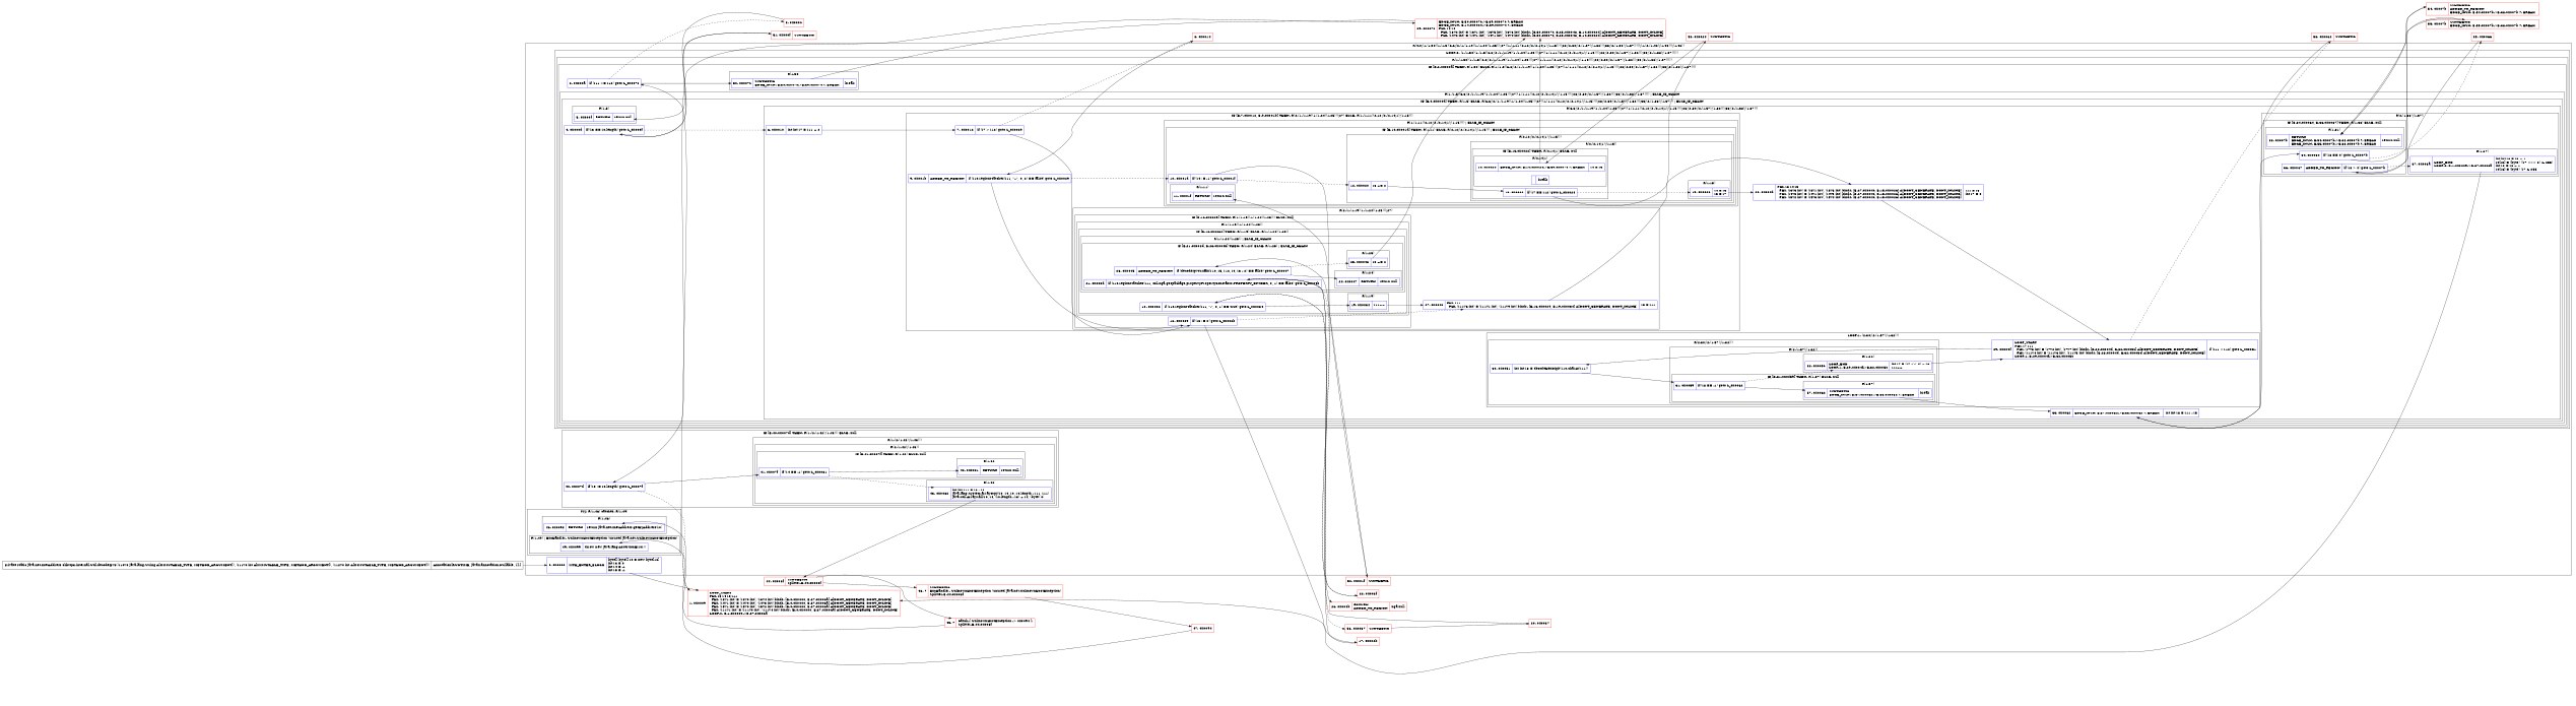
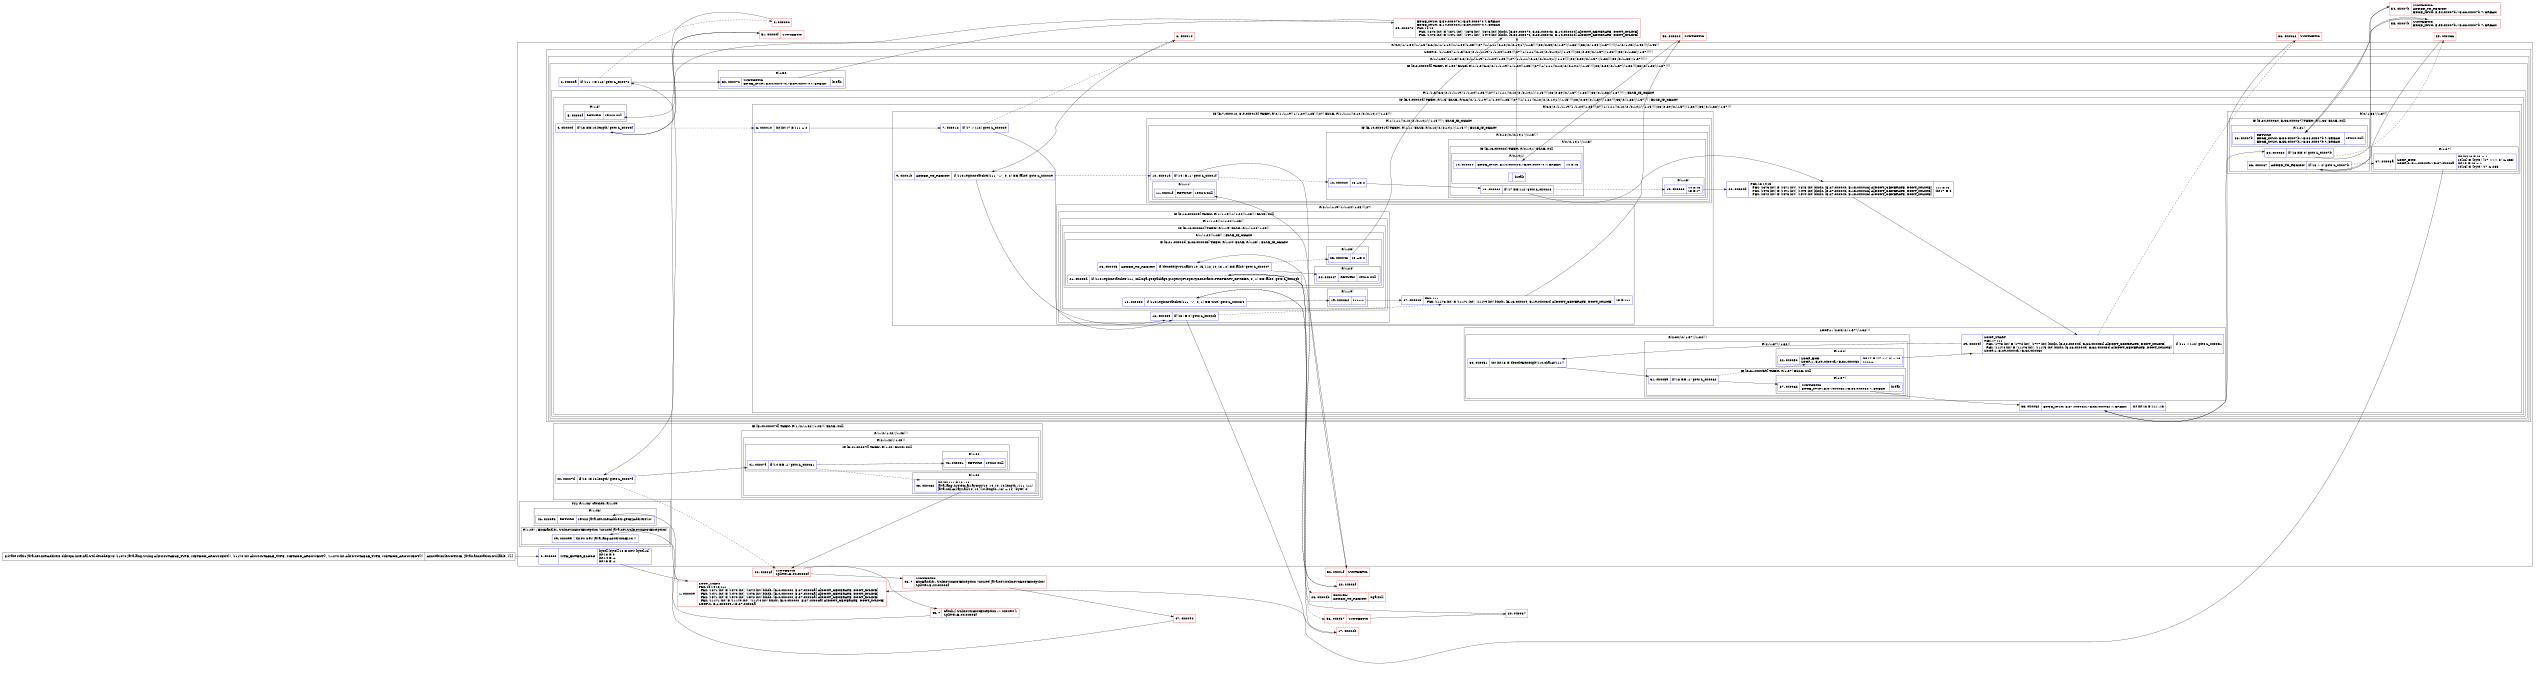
  digraph {
    rankdir=LR
    node [color=blue shape=record]
    n1 [label="{50\:\ 0x007c|SYNTHETIC\lEDGE_INSN: B:50:0x007c\-\>B:39:0x007c ?: BREAK  \l|break\l}"]
    n2 [label="{5\:\ 0x000f|RETURN\l|return null\l}"]
    n3 [label="{19\:\ 0x0034|r11++\l}"]
    n4 [label="{24\:\ 0x0047|RETURN\l|return null\l}"]
    n5 [label="{25\:\ 0x0048|r3 += 2\l}"]
    n6 [label="{21\:\ 0x003d|if (r10.regionMatches(r11, mil.nga.geopackage.property.PropertyConstants.PROPERTY_DIVIDER, 0, 1) == false) goto L_0x004b\l}"]
    n7 [label="{23\:\ 0x0045|ADDED_TO_REGION\l|if (decodeIpv4Suffix(r10, r5, r12, r0, r3 \- 2) == false) goto L_0x0047\l}"]
    n8 [label="{18\:\ 0x0032|if (r10.regionMatches(r11, \":\", 0, 1) == true) goto L_0x0034\l}"]
    n9 [label="{16\:\ 0x0029|if (r3 != 0) goto L_0x002b\l}"]
    n10 [label="{27\:\ 0x004c|PHI: r11 \l  PHI: (r11v6 int) = (r11v1 int), (r11v9 int) binds: [B:16:0x0029, B:19:0x0034] A[DONT_GENERATE, DONT_INLINE]\l|r5 = r11\l}"]
    n11 [label="{11\:\ 0x001f|RETURN\l|return null\l}"]
    n12 [label="{14\:\ 0x0024|EDGE_INSN: B:14:0x0024\-\>B:39:0x007c ?: BREAK  \l|r4 = r3\l}"]
    n13 [label="{|break\l}"]
    n14 [label="{13\:\ 0x0022|if (r7 == r12) goto L_0x0024\l}"]
    n15 [label="{15\:\ 0x0026|r4 = r3\lr5 = r7\l}"]
    n16 [label="{12\:\ 0x0020|r3 += 2\l}"]
    n17 [label="{10\:\ 0x001d|if (r4 != \-1) goto L_0x001f\l}"]
    n18 [label="{7\:\ 0x0012|if (r7 \> r12) goto L_0x0029\l}"]
    n19 [label="{9\:\ 0x001b|ADDED_TO_REGION\l|if (r10.regionMatches(r11, \"::\", 0, 2) == false) goto L_0x0029\l}"]
    n20 [label="{57\:\ 0x0062|SYNTHETIC\lEDGE_INSN: B:57:0x0062\-\>B:33:0x0062 ?: BREAK  \l|break\l}"]
    n21 [label="{31\:\ 0x0059|if (r8 == \-1) goto L_0x0062\l}"]
    n22 [label="{32\:\ 0x005c|LOOP_END\lLOOP:1: B:29:0x004f\-\>B:32:0x005c\l|int r7 = (r7 \<\< 4) + r8\lr11++\l}"]
    n23 [label="{30\:\ 0x0051|int int r8 = decodeHexDigit(r10.charAt(r11))\l}"]
    n24 [label="{29\:\ 0x004f|LOOP_START\lPHI: r7 r11 \l  PHI: (r7v3 int) = (r7v2 int), (r7v7 int) binds: [B:28:0x004d, B:32:0x005c] A[DONT_GENERATE, DONT_INLINE]\l  PHI: (r11v4 int) = (r11v3 int), (r11v5 int) binds: [B:28:0x004d, B:32:0x005c] A[DONT_GENERATE, DONT_INLINE]\lLOOP:1: B:29:0x004f\-\>B:32:0x005c\l|if (r11 \< r12) goto L_0x0051\l}"]
    n25 [label="{38\:\ 0x007b|RETURN\lEDGE_INSN: B:54:0x007b\-\>B:38:0x007b ?: BREAK  \lEDGE_INSN: B:55:0x007b\-\>B:38:0x007b ?: BREAK  \l|return null\l}"]
    n26 [label="{34\:\ 0x0064|if (r8 == 0) goto L_0x007b\l}"]
    n27 [label="{36\:\ 0x0067|ADDED_TO_REGION\l|if (r8 \> 4) goto L_0x007b\l}"]
    n28 [label="{37\:\ 0x006a|LOOP_END\lLOOP:0: B:1:0x0009\-\>B:37:0x006a\l|int int r6 = r3 + 1\lr0[r3] = (byte) ((r7 \>\>\> 8) & 255)\lint r3 = r6 + 1\lr0[r6] = (byte) (r7 & 255)\l}"]
    n29 [label="{6\:\ 0x0010|int int r7 = r11 + 2\l}"]
    n30 [label="{28\:\ 0x004d|PHI: r3 r4 r5 \l  PHI: (r3v3 int) = (r3v1 int), (r3v6 int) binds: [B:27:0x004c, B:15:0x0026] A[DONT_GENERATE, DONT_INLINE]\l  PHI: (r4v3 int) = (r4v1 int), (r4v5 int) binds: [B:27:0x004c, B:15:0x0026] A[DONT_GENERATE, DONT_INLINE]\l  PHI: (r5v2 int) = (r5v3 int), (r5v4 int) binds: [B:27:0x004c, B:15:0x0026] A[DONT_GENERATE, DONT_INLINE]\l|r11 = r5\lint r7 = 0\l}"]
    n31 [label="{33\:\ 0x0062|EDGE_INSN: B:57:0x0062\-\>B:33:0x0062 ?: BREAK  \l|int int r8 = r11 \- r5\l}"]
    n32 [label="{4\:\ 0x000d|if (r3 == r0.length) goto L_0x000f\l}"]
    n33 [label="{2\:\ 0x000a|if (r11 \>= r12) goto L_0x007c\l}"]
    n34 [label="{42\:\ 0x0081|RETURN\l|return null\l}"]
    n35 [label="{41\:\ 0x007f|if (r4 == \-1) goto L_0x0081\l}"]
    n36 [label="{43\:\ 0x0082|int int r11 = r3 \- r4\ljava.lang.System.arraycopy(r0, r4, r0, r0.length \- r11, r11)\ljava.util.Arrays.fill(r0, r4, (r0.length \- r3) + r4, (byte) 0)\l}"]
    n37 [label="{40\:\ 0x007d|if (r3 != r0.length) goto L_0x007f\l}"]
    n38 [label="{46\:\ 0x0093|RETURN\l|return java.net.InetAddress.getByAddress(r0)\l}"]
    n39 [label="{49\:\ 0x0099|throw new java.lang.AssertionError()\l}"]
    n40 [label="{0\:\ 0x0000|MTH_ENTER_BLOCK\l|byte[] byte[] r0 = new byte[16]\lint r3 = 0\lint r4 = \-1\lint r5 = \-1\l}"]
    n41 [color=red label="{39\:\ 0x007c|EDGE_INSN: B:50:0x007c\-\>B:39:0x007c ?: BREAK  \lEDGE_INSN: B:14:0x0024\-\>B:39:0x007c ?: BREAK  \lPHI: r3 r4 \l  PHI: (r3v2 int) = (r3v1 int), (r3v5 int), (r3v6 int) binds: [B:50:0x007c, B:25:0x0048, B:14:0x0024] A[DONT_GENERATE, DONT_INLINE]\l  PHI: (r4v2 int) = (r4v1 int), (r4v1 int), (r4v4 int) binds: [B:50:0x007c, B:25:0x0048, B:14:0x0024] A[DONT_GENERATE, DONT_INLINE]\l}"]
    n42 [color=red label="{22\:\ 0x003f}"]
    n43 [color=red label="{26\:\ 0x004b|RETURN\lADDED_TO_REGION\l|nga null\l}"]
    n44 [color=red label="{56\:\ 0x0037|SYNTHETIC\l}"]
    n45 [color=red label="{17\:\ 0x002b}"]
    n46 [color=red label="{53\:\ 0x0024|SYNTHETIC\l}"]
    n47 [color=red label="{52\:\ 0x001f|SYNTHETIC\l}"]
    n48 [color=red label="{8\:\ 0x0014}"]
    n49 [color=red label="{58\:\ 0x0062|SYNTHETIC\l}"]
    n50 [color=red label="{35\:\ 0x0066}"]
    n51 [color=red label="{54\:\ 0x007b|SYNTHETIC\lADDED_TO_REGION\lEDGE_INSN: B:54:0x007b\-\>B:38:0x007b ?: BREAK  \l}"]
    n52 [color=red label="{55\:\ 0x007b|SYNTHETIC\lEDGE_INSN: B:55:0x007b\-\>B:38:0x007b ?: BREAK  \l}"]
    n53 [color=red label="{1\:\ 0x0009|LOOP_START\lPHI: r3 r4 r5 r11 \l  PHI: (r3v1 int) = (r3v0 int), (r3v4 int) binds: [B:0:0x0000, B:37:0x006a] A[DONT_GENERATE, DONT_INLINE]\l  PHI: (r4v1 int) = (r4v0 int), (r4v3 int) binds: [B:0:0x0000, B:37:0x006a] A[DONT_GENERATE, DONT_INLINE]\l  PHI: (r5v1 int) = (r5v0 int), (r5v2 int) binds: [B:0:0x0000, B:37:0x006a] A[DONT_GENERATE, DONT_INLINE]\l  PHI: (r11v1 int) = (r11v0 int), (r11v4 int) binds: [B:0:0x0000, B:37:0x006a] A[DONT_GENERATE, DONT_INLINE]\lLOOP:0: B:1:0x0009\-\>B:37:0x006a\l}"]
    n54 [color=red label="{51\:\ 0x000f|SYNTHETIC\l}"]
    n55 [color=red label="{3\:\ 0x000c}"]
    n56 [color=red label="{44\:\ 0x008f|SYNTHETIC\lSplitter:B:44:0x008f\l}"]
    n57 [color=red label="{20\:\ 0x0037}"]
    n58 [color=red label="{45\:\ ?|Catch:\{ UnknownHostException \-\> 0x0094 \}\lSplitter:B:44:0x008f\l}"]
    n59 [color=red label="{48\:\ ?|SYNTHETIC\lExcHandler: UnknownHostException (unused java.net.UnknownHostException)\lSplitter:B:44:0x008f\l}"]
    n60 [color=red label="{47\:\ 0x0094}"]
    n61 [label="{private static java.net.InetAddress okhttp3.internal.Util.decodeIpv6((r10v0 java.lang.String A[IMMUTABLE_TYPE, METHOD_ARGUMENT]), (r11v0 int A[IMMUTABLE_TYPE, METHOD_ARGUMENT]), (r12v0 int A[IMMUTABLE_TYPE, METHOD_ARGUMENT]))  | Annotation[RUNTIME, javax.annotation.Nullable, \{\}]\l}" color=""]
    subgraph cluster_1 {
      label="R(4:0|(1:(1:50)(1:(1:5)(6:6|(2:(1:(1:19)(1:(1:24)(1:25)))|27)(1:(1:11)(2:12|(2:(2:14|1)|(1:15))))|28|(2:30|(2:(1:57)|(1:32)))|33|(2:(1:38)|(1:37)))))|(1:(2:(1:42)|(1:43)))|(1:46))"
      n40
      subgraph cluster_2 {
        label="LOOP:0: (1:(1:50)(1:(1:5)(6:6|(2:(1:(1:19)(1:(1:24)(1:25)))|27)(1:(1:11)(2:12|(2:(2:14|1)|(1:15))))|28|(2:30|(2:(1:57)|(1:32)))|33|(2:(1:38)|(1:37)))))"
        subgraph cluster_3 {
          label="R(1:(1:50)(1:(1:5)(6:6|(2:(1:(1:19)(1:(1:24)(1:25)))|27)(1:(1:11)(2:12|(2:(2:14|1)|(1:15))))|28|(2:30|(2:(1:57)|(1:32)))|33|(2:(1:38)|(1:37)))))"
          subgraph cluster_4 {
            label="IF [B:2:0x000a] THEN: R(1:50) ELSE: R(1:(1:5)(6:6|(2:(1:(1:19)(1:(1:24)(1:25)))|27)(1:(1:11)(2:12|(2:(2:14|1)|(1:15))))|28|(2:30|(2:(1:57)|(1:32)))|33|(2:(1:38)|(1:37))))"
            n33
            subgraph cluster_5 {
              label="R(1:50)"
              n1
            }
            subgraph cluster_6 {
              label="R(1:(1:5)(6:6|(2:(1:(1:19)(1:(1:24)(1:25)))|27)(1:(1:11)(2:12|(2:(2:14|1)|(1:15))))|28|(2:30|(2:(1:57)|(1:32)))|33|(2:(1:38)|(1:37)))) | ELSE_IF_CHAIN\l"
              subgraph cluster_7 {
                label="IF [B:4:0x000d] THEN: R(1:5) ELSE: R(6:6|(2:(1:(1:19)(1:(1:24)(1:25)))|27)(1:(1:11)(2:12|(2:(2:14|1)|(1:15))))|28|(2:30|(2:(1:57)|(1:32)))|33|(2:(1:38)|(1:37))) | ELSE_IF_CHAIN\l"
                n32
                subgraph cluster_8 {
                  label="R(1:5)"
                  n2
                }
                subgraph cluster_9 {
                  label="R(6:6|(2:(1:(1:19)(1:(1:24)(1:25)))|27)(1:(1:11)(2:12|(2:(2:14|1)|(1:15))))|28|(2:30|(2:(1:57)|(1:32)))|33|(2:(1:38)|(1:37)))"
                  n29
                  n30
                  n31
                  subgraph cluster_10 {
                    label="IF [B:7:0x0012, B:9:0x001b] THEN: R(2:(1:(1:19)(1:(1:24)(1:25)))|27) ELSE: R(1:(1:11)(2:12|(2:(2:14|1)|(1:15))))"
                    n18
                    n19
                    subgraph cluster_11 {
                      label="R(2:(1:(1:19)(1:(1:24)(1:25)))|27)"
                      n10
                      subgraph cluster_12 {
                        label="IF [B:16:0x0029] THEN: R(1:(1:19)(1:(1:24)(1:25))) ELSE: null"
                        n9
                        subgraph cluster_13 {
                          label="R(1:(1:19)(1:(1:24)(1:25)))"
                          subgraph cluster_14 {
                            label="IF [B:18:0x0032] THEN: R(1:19) ELSE: R(1:(1:24)(1:25))"
                            n8
                            subgraph cluster_15 {
                              label="R(1:19)"
                              n3
                            }
                            subgraph cluster_16 {
                              label="R(1:(1:24)(1:25)) | ELSE_IF_CHAIN\l"
                              subgraph cluster_17 {
                                label="IF [B:21:0x003d, B:23:0x0045] THEN: R(1:24) ELSE: R(1:25) | ELSE_IF_CHAIN\l"
                                n6
                                n7
                                subgraph cluster_18 {
                                  label="R(1:24)"
                                  n4
                                }
                                subgraph cluster_19 {
                                  label="R(1:25)"
                                  n5
                                }
                              }
                            }
                          }
                        }
                      }
                    }
                    subgraph cluster_20 {
                      label="R(1:(1:11)(2:12|(2:(2:14|1)|(1:15)))) | ELSE_IF_CHAIN\l"
                      subgraph cluster_21 {
                        label="IF [B:10:0x001d] THEN: R(1:11) ELSE: R(2:12|(2:(2:14|1)|(1:15))) | ELSE_IF_CHAIN\l"
                        n17
                        subgraph cluster_22 {
                          label="R(1:11)"
                          n11
                        }
                        subgraph cluster_23 {
                          label="R(2:12|(2:(2:14|1)|(1:15)))"
                          n16
                          subgraph cluster_24 {
                            label="R(2:(2:14|1)|(1:15))"
                            subgraph cluster_25 {
                              label="IF [B:13:0x0022] THEN: R(2:14|1) ELSE: null"
                              n14
                              subgraph cluster_26 {
                                label="R(2:14|1)"
                                n12
                                n13
                              }
                            }
                            subgraph cluster_27 {
                              label="R(1:15)"
                              n15
                            }
                          }
                        }
                      }
                    }
                  }
                  subgraph cluster_28 {
                    label="LOOP:1: (2:30|(2:(1:57)|(1:32)))"
                    n24
                    subgraph cluster_29 {
                      label="R(2:30|(2:(1:57)|(1:32)))"
                      n23
                      subgraph cluster_30 {
                        label="R(2:(1:57)|(1:32))"
                        subgraph cluster_31 {
                          label="IF [B:31:0x0059] THEN: R(1:57) ELSE: null"
                          n21
                          subgraph cluster_32 {
                            label="R(1:57)"
                            n20
                          }
                        }
                        subgraph cluster_33 {
                          label="R(1:32)"
                          n22
                        }
                      }
                    }
                  }
                  subgraph cluster_34 {
                    label="R(2:(1:38)|(1:37))"
                    subgraph cluster_35 {
                      label="IF [B:34:0x0064, B:36:0x0067] THEN: R(1:38) ELSE: null"
                      n26
                      n27
                      subgraph cluster_36 {
                        label="R(1:31)"
                        n25
                      }
                    }
                    subgraph cluster_37 {
                      label="R(1:37)"
                      n28
                    }
                  }
                }
              }
            }
          }
        }
      }
      subgraph cluster_38 {
        label="IF [B:40:0x007d] THEN: R(1:(2:(1:42)|(1:43))) ELSE: null"
        n37
        subgraph cluster_39 {
          label="R(1:(2:(1:42)|(1:43)))"
          subgraph cluster_40 {
            label="R(2:(1:42)|(1:43))"
            subgraph cluster_41 {
              label="IF [B:41:0x007f] THEN: R(1:42) ELSE: null"
              n35
              subgraph cluster_42 {
                label="R(1:42)"
                n34
              }
            }
            subgraph cluster_43 {
              label="R(1:43)"
              n36
            }
          }
        }
      }
      subgraph cluster_44 {
        label="Try: R(1:46) catches: R(1:49)"
        subgraph cluster_45 {
          label="R(1:46)"
          n38
        }
        subgraph cluster_46 {
          label="R(1:49) | ExcHandler: UnknownHostException (unused java.net.UnknownHostException)\l"
          n39
        }
      }
    }
    subgraph cluster_47 {
      label="R(1:49) | ExcHandler: UnknownHostException (unused java.net.UnknownHostException)\l"
    }
    n1 -> n41
    n3 -> n10
    n5 -> n41
    n6 -> n42 [style=dashed]
    n6 -> n43
    n7 -> n4
    n7 -> n5 [style=dashed]
    n8 -> n3
    n8 -> n44 [style=dashed]
    n9 -> n10 [style=dashed]
    n9 -> n45
    n10 -> n30
    n12 -> n41
    n14 -> n15 [style=dashed]
    n14 -> n46
    n15 -> n30
    n16 -> n14
    n17 -> n16 [style=dashed]
    n17 -> n47
    n18 -> n9
    n18 -> n48 [style=dashed]
    n19 -> n9
    n19 -> n17 [style=dashed]
    n20 -> n31
    n21 -> n20
    n21 -> n22 [style=dashed]
    n22 -> n24
    n23 -> n21
    n24 -> n23
    n24 -> n49 [style=dashed]
    n26 -> n50 [style=dashed]
    n26 -> n51
    n27 -> n28 [style=dashed]
    n27 -> n52
    n28 -> n53
    n29 -> n18
    n30 -> n24
    n31 -> n26
    n32 -> n29 [style=dashed]
    n32 -> n54
    n33 -> n1
    n33 -> n55 [style=dashed]
    n35 -> n34
    n35 -> n36 [style=dashed]
    n36 -> n56
    n37 -> n35
-   n37 -> n53 [style=dashed]
+   n37 -> n56 [style=dashed]
    n40 -> n53
    n41 -> n37
    n42 -> n7
    n44 -> n57
    n45 -> n8
    n46 -> n12
    n47 -> n11
    n48 -> n19
    n49 -> n31
    n50 -> n27
    n51 -> n25
    n52 -> n25
    n53 -> n33
    n54 -> n2
    n55 -> n32
    n56 -> n58
    n56 -> n59
    n57 -> n6
    n58 -> n38
    n59 -> n60
    n60 -> n39
    n61 -> n40
  }
